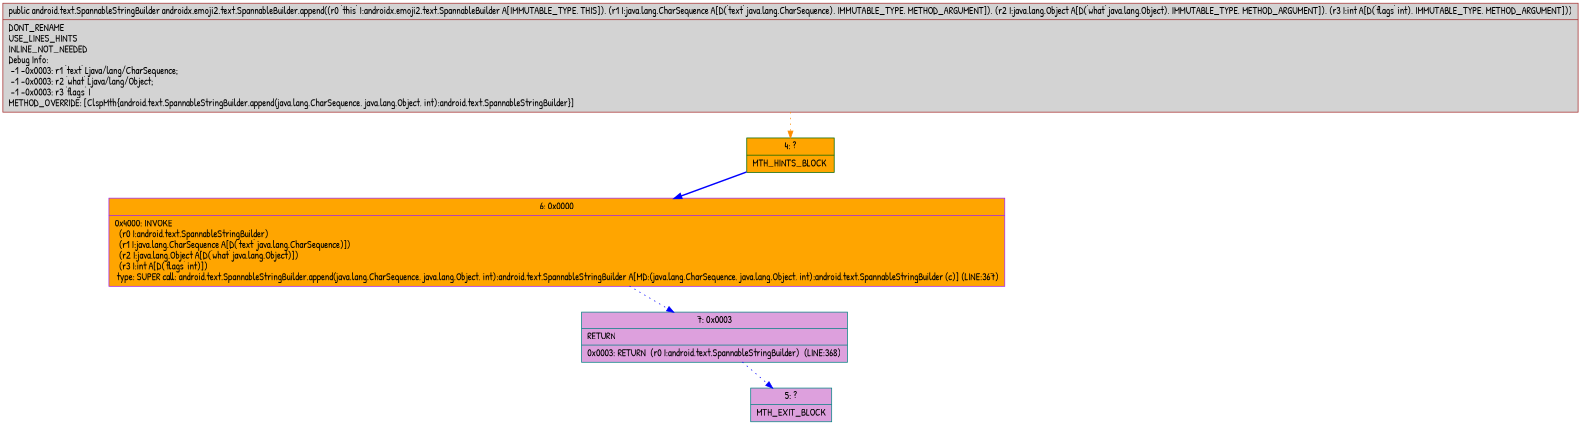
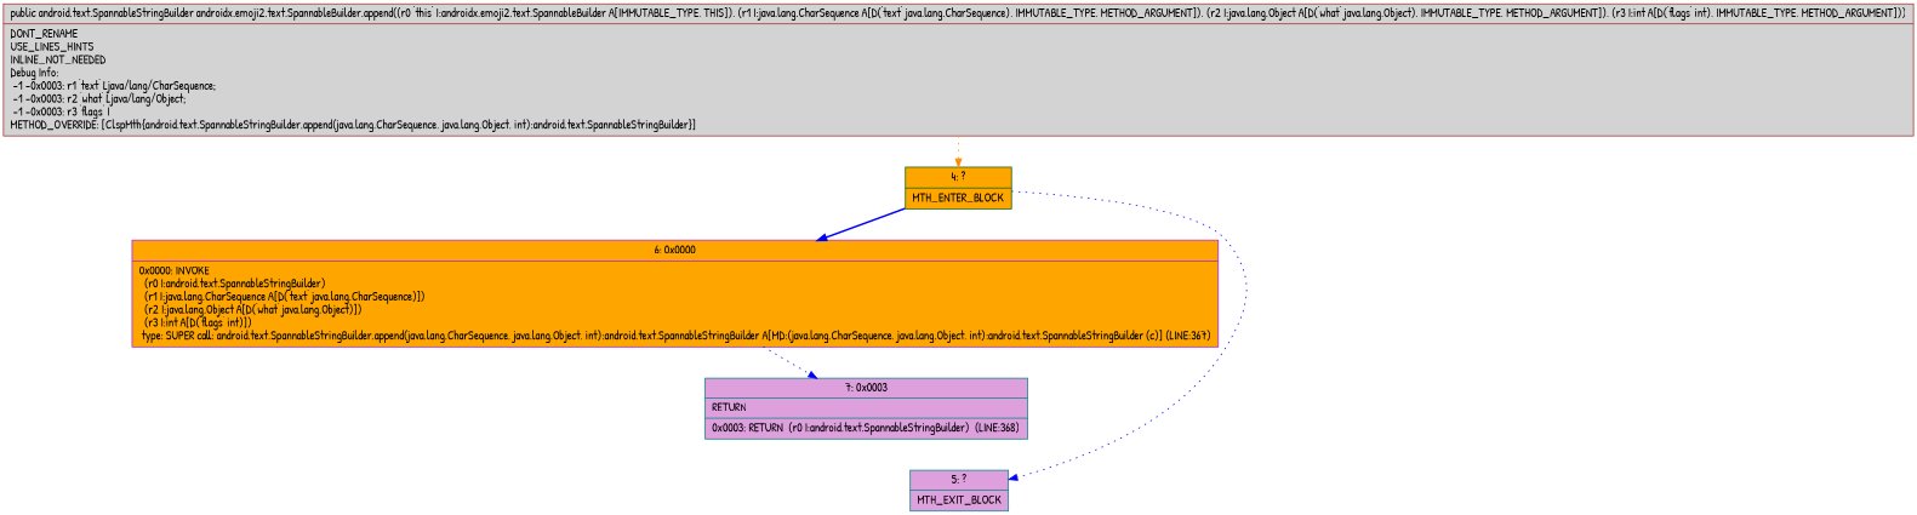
  digraph {
    fontname="Patrick Hand"
    node [color=teal fillcolor=orange fontname="Patrick Hand" shape=record style=filled]
    edge [color=blue fontname="Patrick Hand" style=dotted]
-   n1 [color=darkgreen label="{4\:\ ?|MTH_HINTS_BLOCK\l}"]
-   n2 [color=purple label="{6\:\ 0x0000|0x4000: INVOKE  \l  (r0 I:android.text.SpannableStringBuilder)\l  (r1 I:java.lang.CharSequence A[D('text' java.lang.CharSequence)])\l  (r2 I:java.lang.Object A[D('what' java.lang.Object)])\l  (r3 I:int A[D('flags' int)])\l type: SUPER call: android.text.SpannableStringBuilder.append(java.lang.CharSequence, java.lang.Object, int):android.text.SpannableStringBuilder A[MD:(java.lang.CharSequence, java.lang.Object, int):android.text.SpannableStringBuilder (c)] (LINE:367)\l}"]
+   n1 [color=darkgreen label="{4\:\ ?|MTH_ENTER_BLOCK\l}"]
+   n2 [color=purple label="{6\:\ 0x0000|0x0000: INVOKE  \l  (r0 I:android.text.SpannableStringBuilder)\l  (r1 I:java.lang.CharSequence A[D('text' java.lang.CharSequence)])\l  (r2 I:java.lang.Object A[D('what' java.lang.Object)])\l  (r3 I:int A[D('flags' int)])\l type: SUPER call: android.text.SpannableStringBuilder.append(java.lang.CharSequence, java.lang.Object, int):android.text.SpannableStringBuilder A[MD:(java.lang.CharSequence, java.lang.Object, int):android.text.SpannableStringBuilder (c)] (LINE:367)\l}"]
    n3 [fillcolor=plum label="{7\:\ 0x0003|RETURN\l|0x0003: RETURN  (r0 I:android.text.SpannableStringBuilder)  (LINE:368)\l}"]
    n4 [fillcolor=plum label="{5\:\ ?|MTH_EXIT_BLOCK\l}"]
    n5 [color=brown fillcolor=lightgrey label="{public android.text.SpannableStringBuilder androidx.emoji2.text.SpannableBuilder.append((r0 'this' I:androidx.emoji2.text.SpannableBuilder A[IMMUTABLE_TYPE, THIS]), (r1 I:java.lang.CharSequence A[D('text' java.lang.CharSequence), IMMUTABLE_TYPE, METHOD_ARGUMENT]), (r2 I:java.lang.Object A[D('what' java.lang.Object), IMMUTABLE_TYPE, METHOD_ARGUMENT]), (r3 I:int A[D('flags' int), IMMUTABLE_TYPE, METHOD_ARGUMENT]))  | DONT_RENAME\lUSE_LINES_HINTS\lINLINE_NOT_NEEDED\lDebug Info:\l  \-1 \-0x0003: r1 'text' Ljava\/lang\/CharSequence;\l  \-1 \-0x0003: r2 'what' Ljava\/lang\/Object;\l  \-1 \-0x0003: r3 'flags' I\lMETHOD_OVERRIDE: [ClspMth\{android.text.SpannableStringBuilder.append(java.lang.CharSequence, java.lang.Object, int):android.text.SpannableStringBuilder\}]\l}"]
    n1 -> n2 [style=bold]
    n2 -> n3
-   n3 -> n4
+   n1 -> n4
    n5 -> n1 [color=darkorange]
  }
